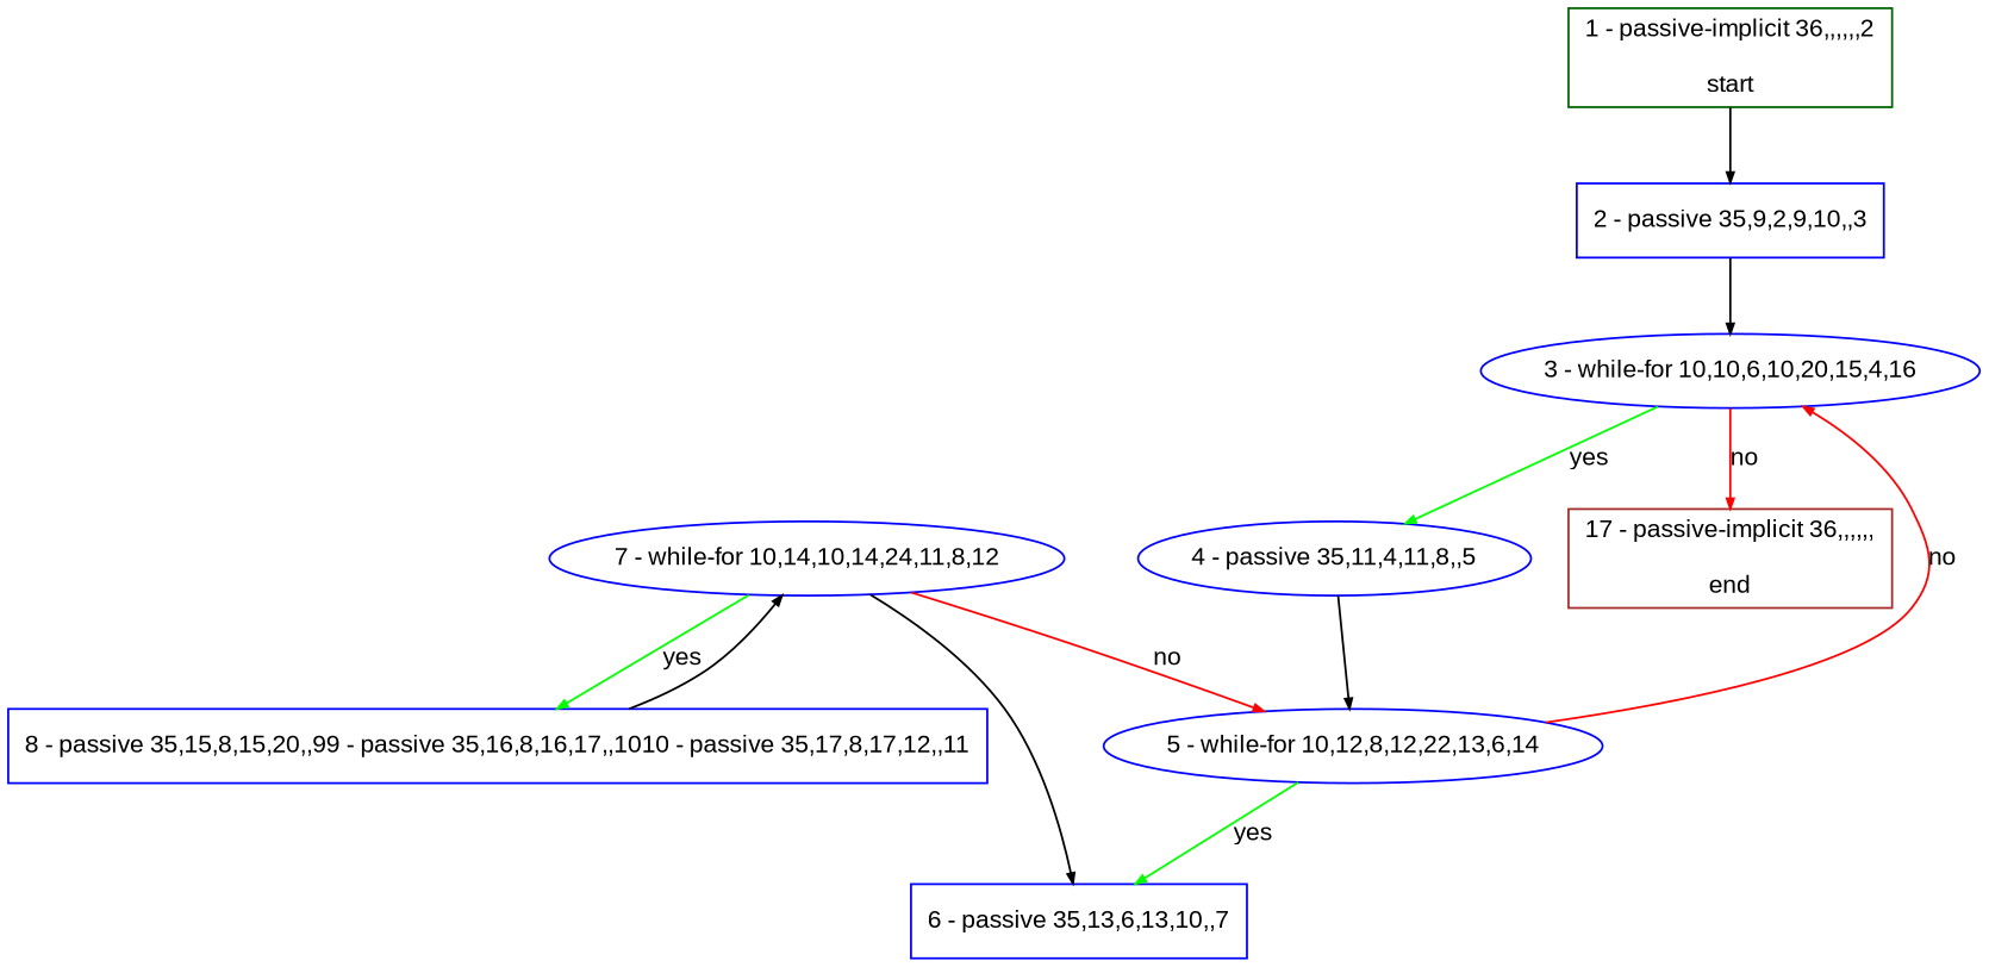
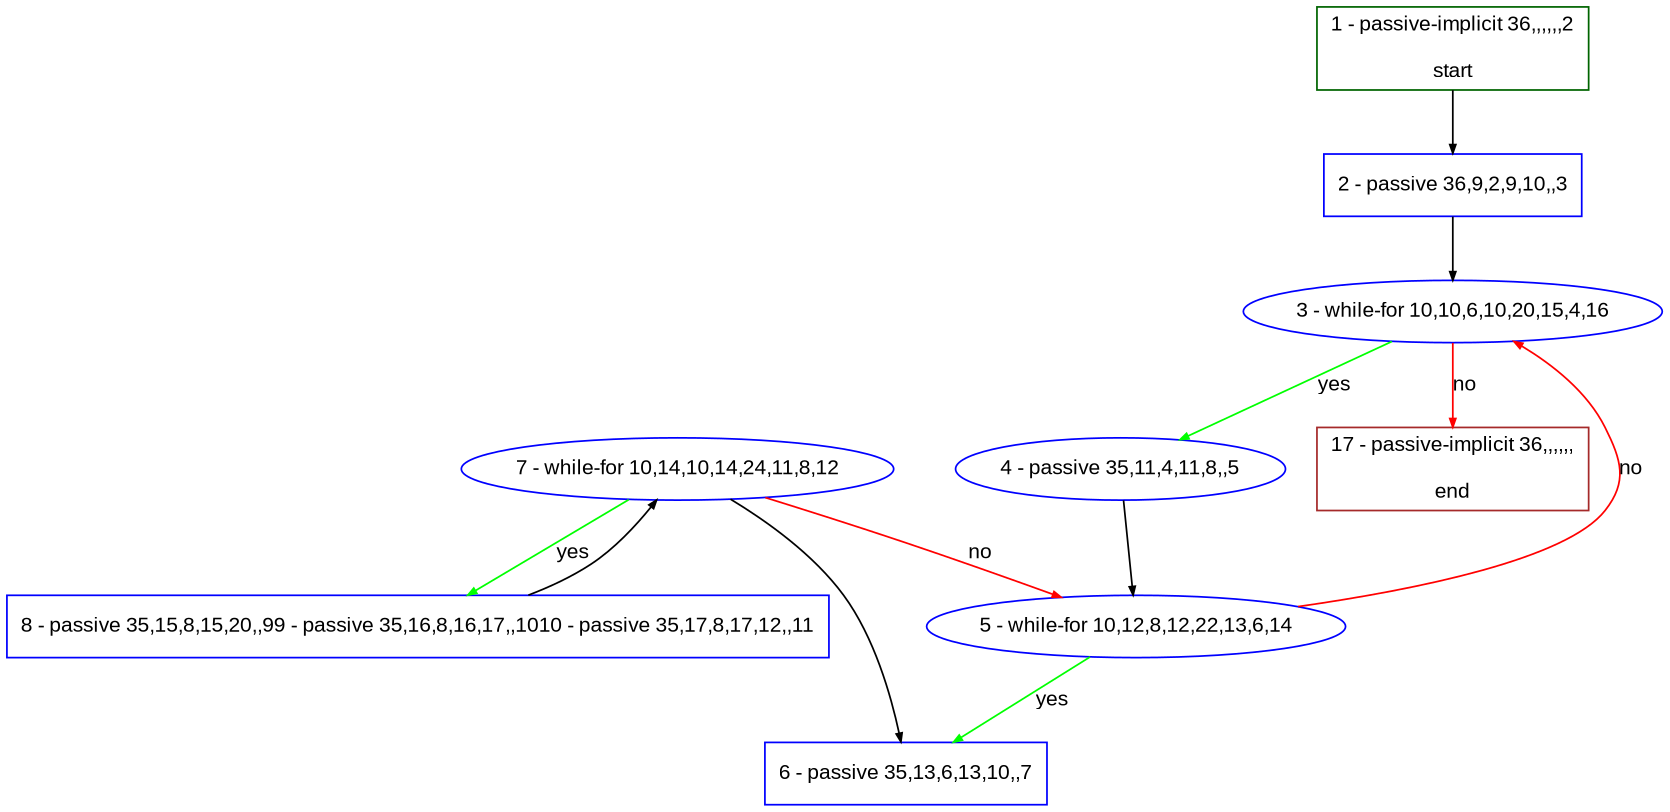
  digraph {
    bgcolor=white
    compound=true
    fillcolor="#FFFFCC"
    fontname=Arial
    fontsize=12
    pack=true
    packmode=clust
    style="rounded,filled"
    node [color="#0000ff" compound=true fillcolor="#ffffff" fixedsize=false fontname=Arial fontsize=12 node_initialized=no shape=box style=filled]
    edge [arrowhead=normal arrowsize=0.5 arrowtail=none color="#000000" compound=true dir=forward fontcolor=black fontname=Arial fontsize=12]
-   n1 [label="2 - passive 35,9,2,9,10,,3"]
+   n1 [label="2 - passive 36,9,2,9,10,,3"]
    n2 [label="3 - while-for 10,10,6,10,20,15,4,16" shape=oval]
    n3 [label="4 - passive 35,11,4,11,8,,5" shape=ellipse]
    n4 [color="#a52a2a" label="17 - passive-implicit 36,,,,,,\n\nend"]
    n5 [color="#006400" label="1 - passive-implicit 36,,,,,,2\n\nstart"]
    n6 [label="5 - while-for 10,12,8,12,22,13,6,14" shape=oval]
    n7 [label="6 - passive 35,13,6,13,10,,7"]
    n8 [label="7 - while-for 10,14,10,14,24,11,8,12" shape=oval]
    n9 [label="8 - passive 35,15,8,15,20,,99 - passive 35,16,8,16,17,,1010 - passive 35,17,8,17,12,,11"]
    n1 -> n2
    n2 -> n3 [color="#00ff00" label=yes]
    n2 -> n4 [color="#ff0000" label=no]
    n3 -> n6
    n5 -> n1
    n6 -> n2 [color="#ff0000" label=no]
    n6 -> n7 [color="#00ff00" label=yes]
    n8 -> n6 [color="#ff0000" label=no]
    n8 -> n7
    n8 -> n9 [color="#00ff00" label=yes]
    n9 -> n8
  }
